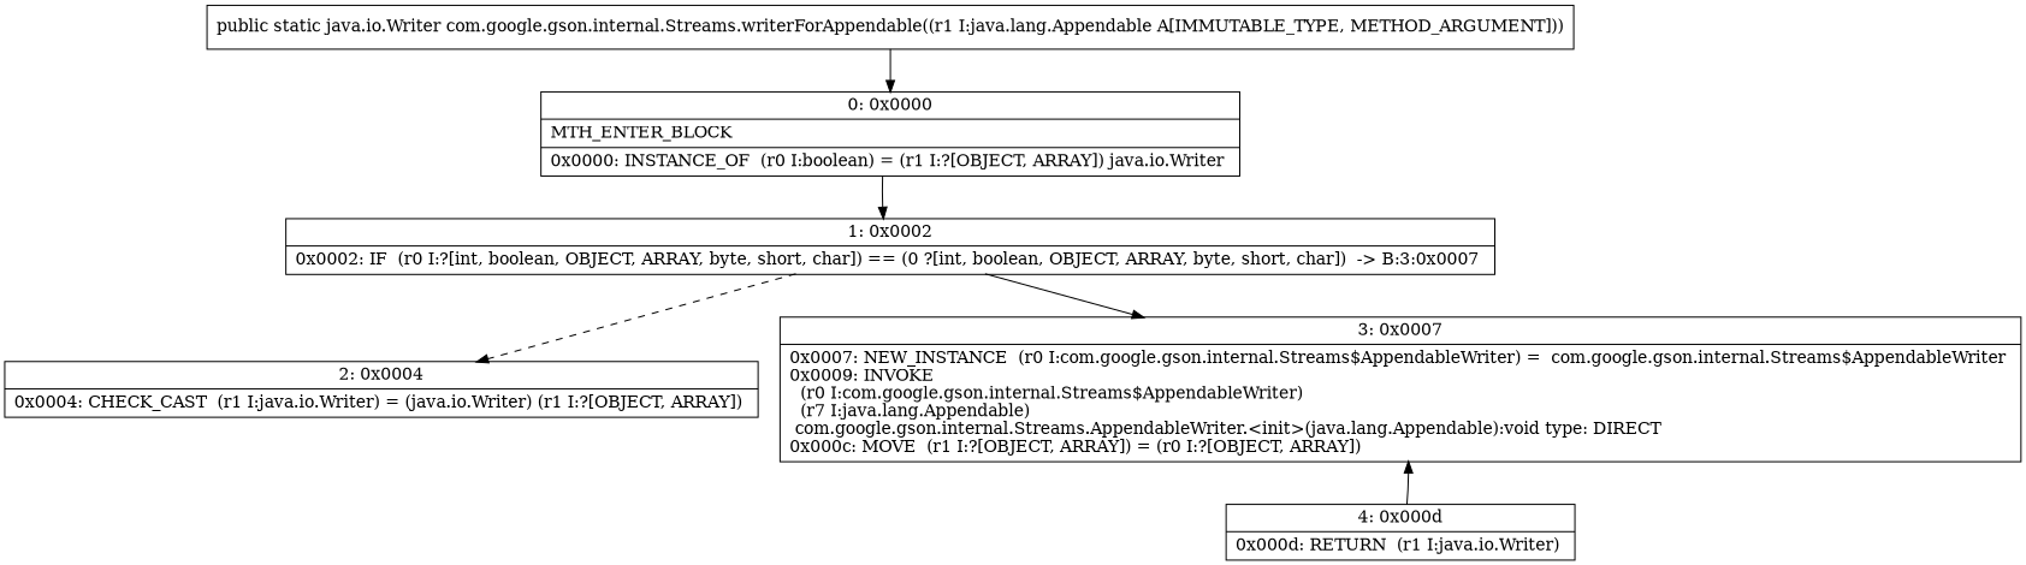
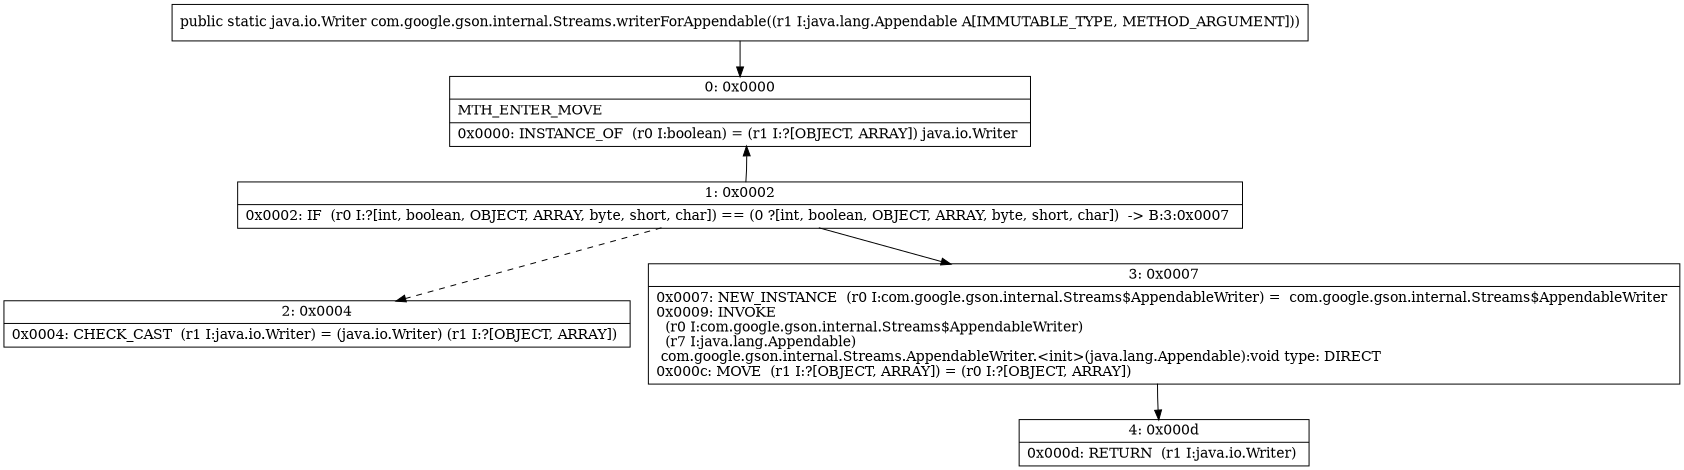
  digraph {
    node [shape=record]
-   n1 [label="{0\:\ 0x0000|MTH_ENTER_BLOCK\l|0x0000: INSTANCE_OF  (r0 I:boolean) = (r1 I:?[OBJECT, ARRAY]) java.io.Writer \l}"]
+   n1 [label="{0\:\ 0x0000|MTH_ENTER_MOVE\l|0x0000: INSTANCE_OF  (r0 I:boolean) = (r1 I:?[OBJECT, ARRAY]) java.io.Writer \l}"]
    n2 [label="{1\:\ 0x0002|0x0002: IF  (r0 I:?[int, boolean, OBJECT, ARRAY, byte, short, char]) == (0 ?[int, boolean, OBJECT, ARRAY, byte, short, char])  \-\> B:3:0x0007 \l}"]
    n3 [label="{2\:\ 0x0004|0x0004: CHECK_CAST  (r1 I:java.io.Writer) = (java.io.Writer) (r1 I:?[OBJECT, ARRAY]) \l}"]
    n4 [label="{3\:\ 0x0007|0x0007: NEW_INSTANCE  (r0 I:com.google.gson.internal.Streams$AppendableWriter) =  com.google.gson.internal.Streams$AppendableWriter \l0x0009: INVOKE  \l  (r0 I:com.google.gson.internal.Streams$AppendableWriter)\l  (r7 I:java.lang.Appendable)\l com.google.gson.internal.Streams.AppendableWriter.\<init\>(java.lang.Appendable):void type: DIRECT \l0x000c: MOVE  (r1 I:?[OBJECT, ARRAY]) = (r0 I:?[OBJECT, ARRAY]) \l}"]
    n5 [label="{4\:\ 0x000d|0x000d: RETURN  (r1 I:java.io.Writer) \l}"]
    n6 [label="{public static java.io.Writer com.google.gson.internal.Streams.writerForAppendable((r1 I:java.lang.Appendable A[IMMUTABLE_TYPE, METHOD_ARGUMENT])) }"]
-   n1 -> n2
+   n2 -> n1
    n2 -> n3 [style=dashed]
    n2 -> n4
-   n5 -> n4
+   n4 -> n5
    n6 -> n1
  }
